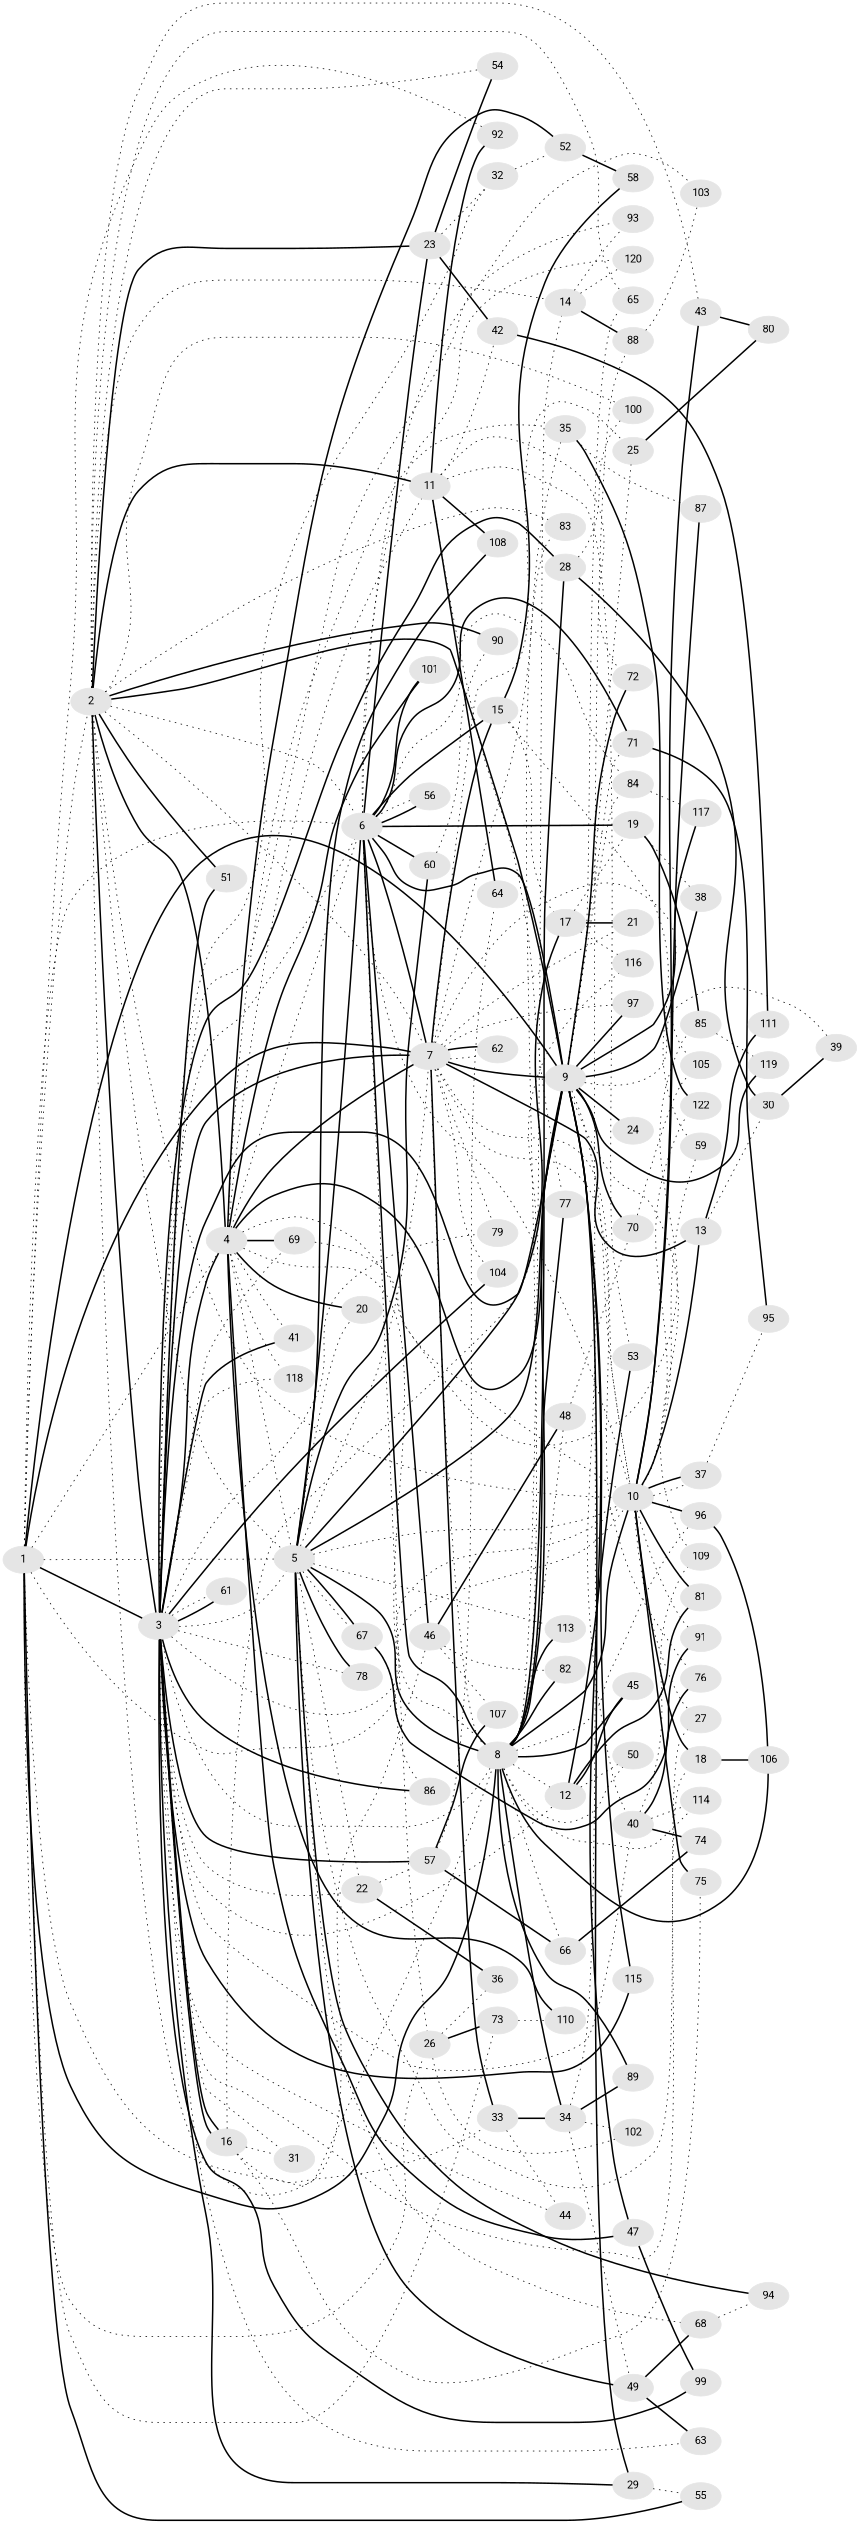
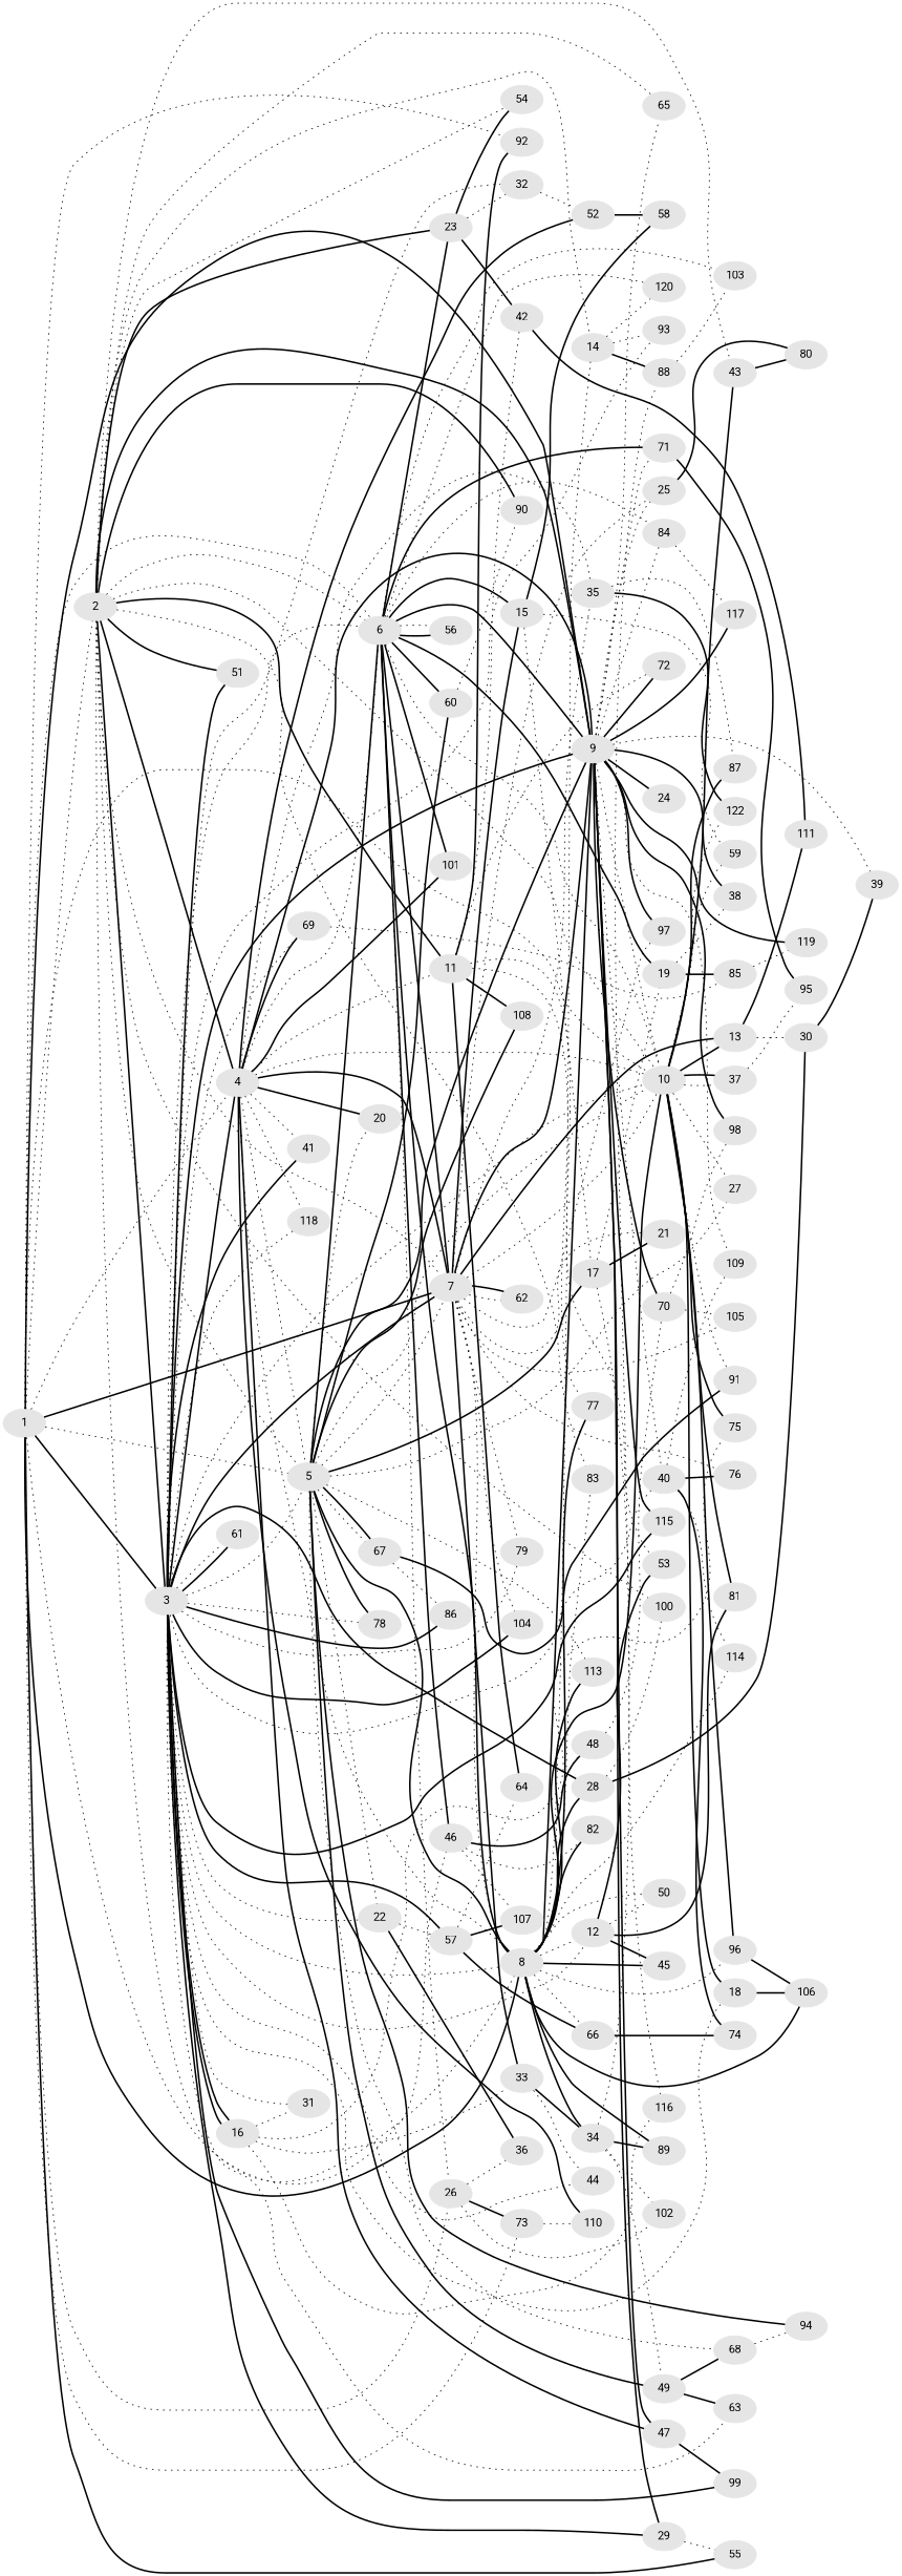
  graph {
    fontname=Roboto
    rankdir=LR
    node [color=gray90 fontname=Roboto style=filled]
    edge [fontname=Roboto style=dotted]
    1
    2
    3
    4
    5
    6
    7
    8
    9
    10
    26
    46
    55
    73
    92
    11
    14
    23
    43
    51
    54
    65
    83
    90
    100
    12
    16
    18
    22
    28
    29
    31
    32
    40
    41
    44
    57
    61
    63
    69
    78
    79
    86
    93
    99
    104
    115
    118
    20
    35
    47
    52
    101
    110
    17
    27
    49
    60
    67
    68
    94
    108
    113
    15
    19
    56
    71
    84
    103
    120
    13
    21
    25
    33
    62
    76
    97
    105
    34
    45
    48
    50
    66
    77
    82
    89
    96
    106
    114
    24
    38
    39
    70
    72
+   98
    109
    117
    119
    37
    59
    75
    81
    87
    91
    n105 [label=122]
    36
    102
    107
    42
    53
    64
    88
    80
    116
    30
    74
    85
    58
    95
    111
    1 -- 2
    1 -- 3 [style=bold]
    1 -- 4
    1 -- 5
    1 -- 6
    1 -- 7 [style=bold]
    1 -- 8 [style=bold]
    1 -- 9 [style=bold]
    1 -- 10
    1 -- 26
    1 -- 46
    1 -- 55 [style=bold]
    1 -- 73
    1 -- 92
    2 -- 3 [style=bold]
    2 -- 4 [style=bold]
    2 -- 5
    2 -- 6
    2 -- 7
    2 -- 8
    2 -- 9 [style=bold]
    2 -- 10
    2 -- 11 [style=bold]
    2 -- 14
    2 -- 23 [style=bold]
    2 -- 43
    2 -- 51 [style=bold]
    2 -- 54
    2 -- 65
    2 -- 83
    2 -- 90 [style=bold]
    2 -- 100
    3 -- 4 [style=bold]
    3 -- 5
    3 -- 6
    3 -- 7 [style=bold]
    3 -- 8
    3 -- 9 [style=bold]
    3 -- 10
    3 -- 51 [style=bold]
    3 -- 12
    3 -- 16 [style=bold]
    3 -- 16 [style=bold]
    3 -- 18
    3 -- 22
    3 -- 28 [style=bold]
    3 -- 29 [style=bold]
    3 -- 31
    3 -- 32
    3 -- 40
    3 -- 41 [style=bold]
    3 -- 44
    3 -- 57 [style=bold]
    3 -- 61 [style=bold]
    3 -- 61
    3 -- 63
    3 -- 69
    3 -- 78
    3 -- 79
    3 -- 86 [style=bold]
    3 -- 93
    3 -- 99 [style=bold]
    3 -- 104 [style=bold]
    3 -- 115 [style=bold]
    3 -- 118
    4 -- 5
    4 -- 6
    4 -- 7 [style=bold]
    4 -- 8
    4 -- 9 [style=bold]
    4 -- 10
    4 -- 11
    4 -- 41
    4 -- 69 [style=bold]
    4 -- 118
    4 -- 20 [style=bold]
    4 -- 35
    4 -- 47 [style=bold]
    4 -- 52 [style=bold]
    4 -- 101 [style=bold]
    4 -- 110 [style=bold]
    5 -- 6 [style=bold]
    5 -- 7
    5 -- 8 [style=bold]
    5 -- 9 [style=bold]
    5 -- 10
    5 -- 22
    5 -- 78 [style=bold]
    5 -- 20
    5 -- 17 [style=bold]
    5 -- 27
    5 -- 49 [style=bold]
    5 -- 60 [style=bold]
    5 -- 67
    5 -- 67 [style=bold]
    5 -- 68
    5 -- 94 [style=bold]
    5 -- 108 [style=bold]
    5 -- 113
    6 -- 7 [style=bold]
    6 -- 8 [style=bold]
    6 -- 9 [style=bold]
    6 -- 10
    6 -- 26
    6 -- 46 [style=bold]
    6 -- 23 [style=bold]
    6 -- 101 [style=bold]
    6 -- 60 [style=bold]
    6 -- 15 [style=bold]
    6 -- 19 [style=bold]
    6 -- 56 [style=bold]
    6 -- 56
    6 -- 71 [style=bold]
    6 -- 84
    6 -- 103
    6 -- 120
    7 -- 8
    7 -- 9 [style=bold]
    7 -- 10
    7 -- 79
    7 -- 104
    7 -- 35
    7 -- 15 [style=bold]
    7 -- 13 [style=bold]
    7 -- 21
    7 -- 25
    7 -- 33 [style=bold]
    7 -- 62
    7 -- 62 [style=bold]
    7 -- 76
    7 -- 97
    7 -- 105
    8 -- 9 [style=bold]
    8 -- 10 [style=bold]
    8 -- 14
    8 -- 83
    8 -- 12
    8 -- 28 [style=bold]
    8 -- 113 [style=bold]
    8 -- 34 [style=bold]
    8 -- 45 [style=bold]
    8 -- 48
    8 -- 50
    8 -- 66
    8 -- 77 [style=bold]
    8 -- 82 [style=bold]
    8 -- 89 [style=bold]
    8 -- 96
    8 -- 106 [style=bold]
    8 -- 114
    9 -- 10
    9 -- 65
    9 -- 29 [style=bold]
    9 -- 40
    9 -- 115 [style=bold]
    9 -- 47 [style=bold]
    9 -- 71
    9 -- 84
    9 -- 25
    9 -- 97 [style=bold]
    9 -- 24 [style=bold]
    9 -- 38 [style=bold]
    9 -- 39
    9 -- 70 [style=bold]
    9 -- 72 [style=bold]
+   9 -- 98 [style=bold]
    9 -- 109
    9 -- 117 [style=bold]
    9 -- 119 [style=bold]
    10 -- 43 [style=bold]
    10 -- 18 [style=bold]
    10 -- 27
    10 -- 13 [style=bold]
    10 -- 96 [style=bold]
    10 -- 37
    10 -- 37 [style=bold]
    10 -- 59
    10 -- 75 [style=bold]
    10 -- 81 [style=bold]
    10 -- 87 [style=bold]
    10 -- 91
    10 -- n105
    26 -- 73 [style=bold]
    26 -- 36
    26 -- 102
    46 -- 48 [style=bold]
    46 -- 82
    46 -- 107
    73 -- 110
    11 -- 92 [style=bold]
    11 -- 108 [style=bold]
    11 -- 77
    11 -- 72
    11 -- 42
    11 -- 53
    11 -- 64 [style=bold]
    14 -- 93
    14 -- 120
    14 -- 88 [style=bold]
    23 -- 54 [style=bold]
    23 -- 32
    23 -- 42 [style=bold]
    43 -- 80 [style=bold]
    12 -- 45 [style=bold]
    12 -- 50
    12 -- 81 [style=bold]
    12 -- 53 [style=bold]
    16 -- 31
    16 -- 33
    16 -- 75
    16 -- 116
    18 -- 106 [style=bold]
    22 -- 57
    22 -- 36 [style=bold]
    28 -- 100
    28 -- 30 [style=bold]
    29 -- 55
    32 -- 52
    40 -- 76 [style=bold]
    40 -- 114
    40 -- 109
    40 -- 74 [style=bold]
    57 -- 66 [style=bold]
    57 -- 107 [style=bold]
    57 -- 64
    69 -- 85
    35 -- 87
    35 -- n105 [style=bold]
    47 -- 99 [style=bold]
    52 -- 58 [style=bold]
    17 -- 19
    17 -- 21 [style=bold]
    17 -- 116
    49 -- 63 [style=bold]
    49 -- 68 [style=bold]
    60 -- 90
    67 -- 86
    67 -- 91 [style=bold]
    68 -- 94
    15 -- 17
    15 -- 59
    15 -- 58 [style=bold]
    19 -- 38
    19 -- 85 [style=bold]
    71 -- 95 [style=bold]
    84 -- 117
    13 -- 30
    13 -- 111 [style=bold]
    25 -- 80 [style=bold]
    33 -- 44
    33 -- 34 [style=bold]
    34 -- 49
    34 -- 89 [style=bold]
    34 -- 102
    34 -- 88
    48 -- 70
    66 -- 74 [style=bold]
    96 -- 106 [style=bold]
    70 -- 105
+   70 -- 98
    37 -- 95
    42 -- 111 [style=bold]
    88 -- 103
    30 -- 39 [style=bold]
    85 -- 119
  }
